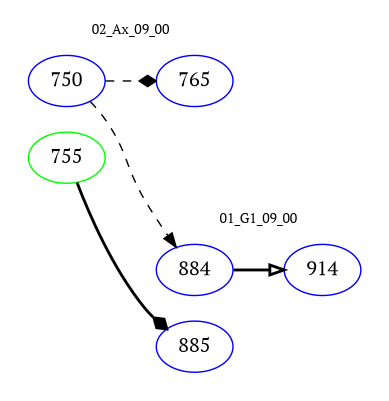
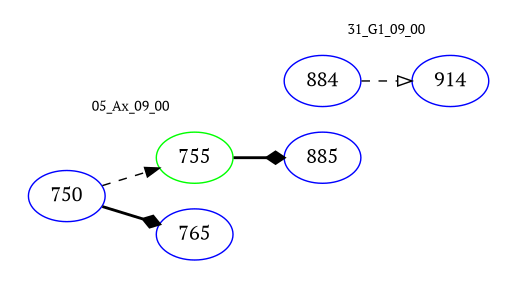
  digraph {
    fontname="PT Serif"
    rankdir=LR
    node [color=blue fontname="PT Serif"]
    edge [arrowhead=diamond color=black fontname="PT Serif" style=bold]
    n1 [label=750]
    n2 [label=765]
    n3 [color=green label=755]
    n4 [label=884]
    n5 [label=885]
    n6 [label=914]
    subgraph cluster_1 {
      color=white
      fontsize=10
-     label="02_Ax_09_00"
+     label="05_Ax_09_00"
      n1
      n2
      n3
    }
    subgraph cluster_2 {
      color=white
      fontsize=10
-     label="01_G1_09_00"
+     label="31_G1_09_00"
      n4
      n5
      n6
    }
-   n1 -> n2 [style=dashed]
-   n1 -> n4 [arrowhead=normal style=dashed]
+   n1 -> n2
+   n1 -> n3 [arrowhead=normal style=dashed]
    n3 -> n5
-   n4 -> n6 [arrowhead=onormal]
+   n4 -> n6 [arrowhead=onormal style=dashed]
  }
